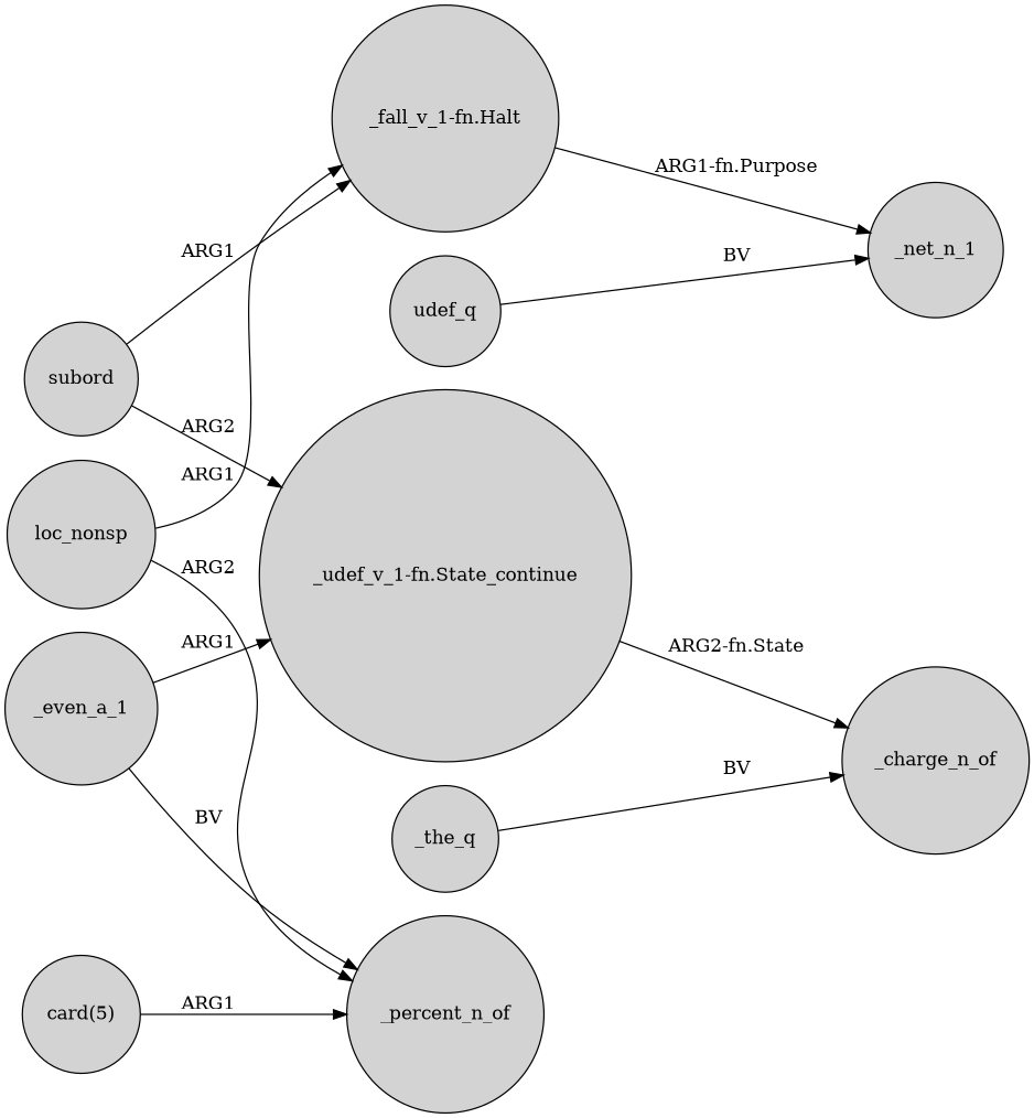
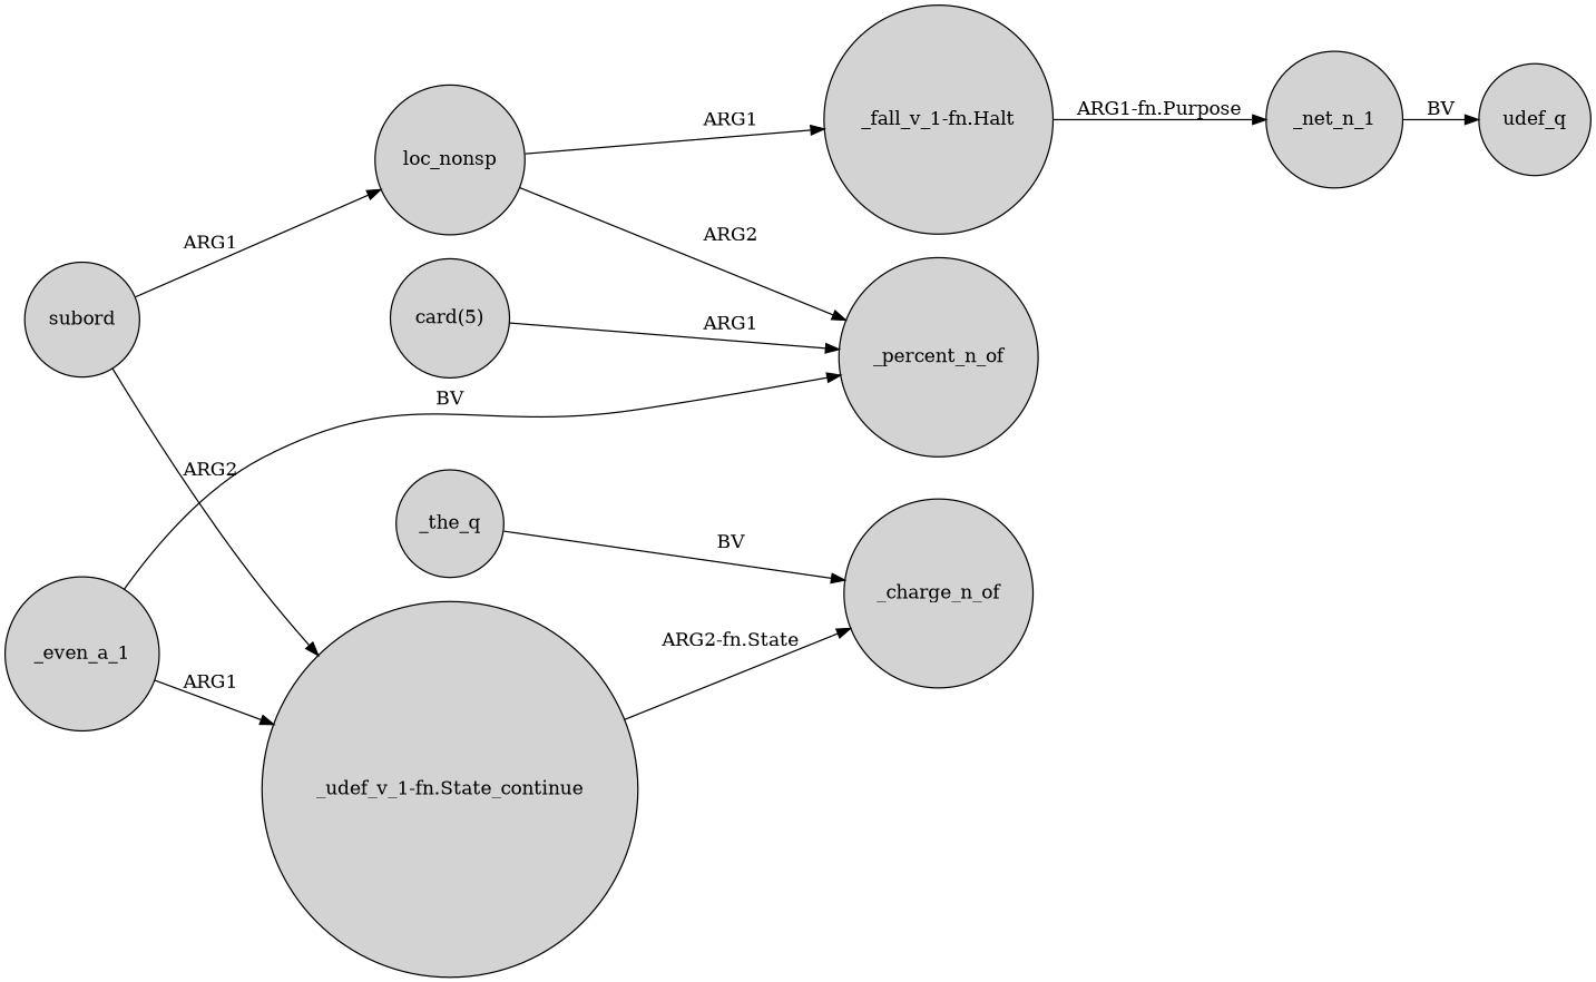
  digraph {
    rankdir=LR
    node [shape=circle style=filled]
    "_fall_v_1-fn.Halt"
    _net_n_1
    udef_q
    subord
    n5 [label="_udef_v_1-fn.State_continue"]
    _charge_n_of
    "card(5)"
    _percent_n_of
    _even_a_1
    _the_q
    loc_nonsp
    "_fall_v_1-fn.Halt" -> _net_n_1 [label="ARG1-fn.Purpose"]
-   udef_q -> _net_n_1 [label=BV]
-   subord -> "_fall_v_1-fn.Halt" [label=ARG1]
+   _net_n_1 -> udef_q [label=BV]
+   subord -> loc_nonsp [label=ARG1]
    subord -> n5 [label=ARG2]
    n5 -> _charge_n_of [label="ARG2-fn.State"]
    "card(5)" -> _percent_n_of [label=ARG1]
    _even_a_1 -> n5 [label=ARG1]
    _even_a_1 -> _percent_n_of [label=BV]
    _the_q -> _charge_n_of [label=BV]
    loc_nonsp -> "_fall_v_1-fn.Halt" [label=ARG1]
    loc_nonsp -> _percent_n_of [label=ARG2]
  }
